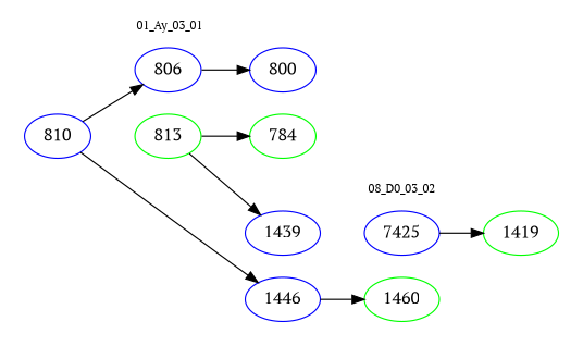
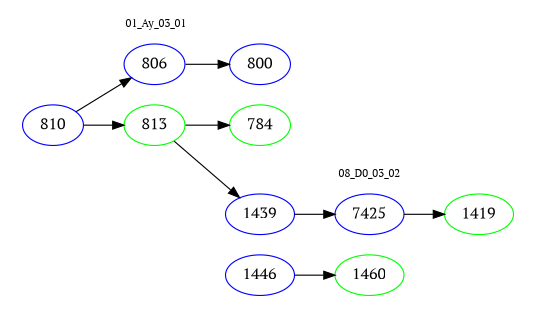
  digraph {
    fontname="PT Serif"
    rankdir=LR
    node [color=blue fontname="PT Serif"]
    edge [color=black fontname="PT Serif"]
    n1 [label=810]
    n2 [label=806]
    n3 [color=green label=813]
    n4 [label=800]
    n5 [color=green label=784]
    n6 [label=1446]
    n7 [label=1439]
    n8 [color=green label=1460]
    n9 [label=7425]
    n10 [color=green label=1419]
    subgraph cluster_1 {
      color=white
      fontsize=10
      label="01_Ay_03_01"
      n1
      n2
      n3
      n4
      n5
    }
    subgraph cluster_2 {
      color=white
      fontsize=10
      label="08_D0_03_02"
      n6
      n7
      n8
      n9
      n10
    }
    n1 -> n2
-   n1 -> n6
+   n1 -> n3
    n2 -> n4
    n3 -> n5
    n3 -> n7
    n6 -> n8
+   n7 -> n9
    n9 -> n10
  }
